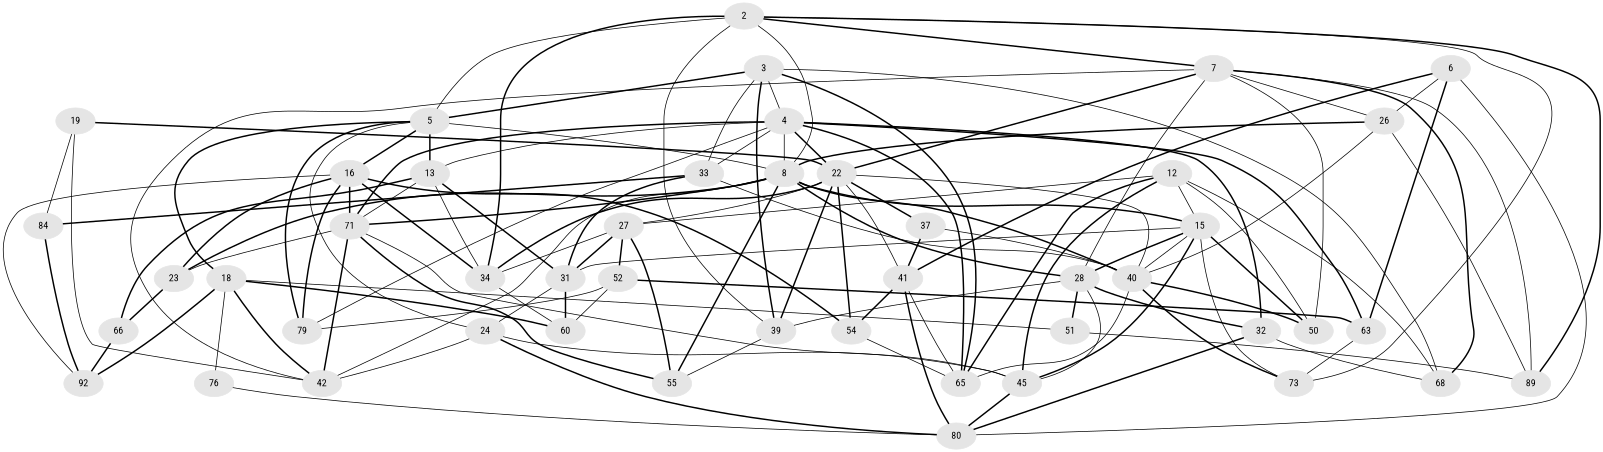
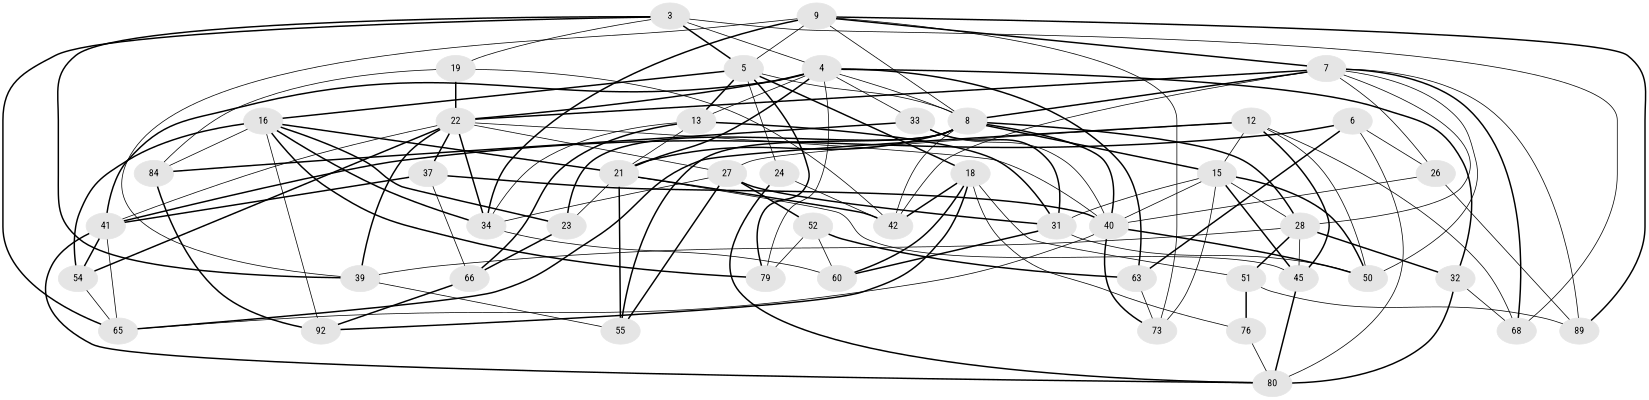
  graph {
    fontname="Roboto Condensed"
    node [color=gray90 fontname="Roboto Condensed" style=filled]
    edge [fontname="Roboto Condensed" style=bold]
    22 [super="+30+58+49"]
    34 [super="+35"]
    39 [super="+71+59"]
    41 [super="+72"]
    40 [super="+77+87+91"]
    27 [super="+48"]
    54
    37
    52 [super="+68"]
    63
    79
    60
    80 [super="+90"]
    76
-   2 [super="+11+25"]
+   2 [super="+11+25" label=9]
    5 [super="+10"]
    7 [super="+14"]
    8 [super="+53+9+17"]
    73
    89
    13 [super="+82+75"]
    16 [super="+62"]
    18 [super="+67"]
    24
    n25 [label=68]
    26
    28 [super="+70+93"]
    42 [super="+44"]
    50 [super="+86"]
-   21 [super="+29" label=71]
+   21 [super="+29"]
    15 [super="+20+46"]
    23
    55
    3 [super="+94"]
    4 [super="+43+57"]
    19
    65 [super="+78"]
    32
    33
    84
    31 [super="+81"]
    66
    45 [super="+85"]
    92
    51
    6
    12 [super="+95"]
    22 -- 34
    22 -- 39 [weight=2]
    22 -- 41 [style=solid]
    22 -- 40 [style=solid]
    22 -- 27 [style=solid]
    22 -- 54
    22 -- 37
    34 -- 60 [style=solid]
    39 -- 55 [style=solid]
    41 -- 54
    41 -- 80
    41 -- 65 [style=solid]
    40 -- 73
    40 -- 50
    40 -- 65 [style=solid]
    27 -- 34 [style=solid]
    27 -- 52
    27 -- 55
    27 -- 31
    54 -- 65 [style=solid]
    37 -- 41
-   37 -- 40 [style=solid]
+   37 -- 40
+   37 -- 66 [style=solid]
    52 -- 63
    52 -- 79 [style=solid]
    52 -- 60 [style=solid]
    63 -- 73 [style=solid]
    76 -- 80 [style=solid]
    2 -- 34
    2 -- 39 [style=solid weight=2]
    2 -- 5 [style=solid]
    2 -- 7
    2 -- 8 [style=solid]
    2 -- 73 [style=solid]
    2 -- 89
    5 -- 79
    5 -- 8 [style=solid]
    5 -- 13 [weight=3]
    5 -- 16
    5 -- 18
    5 -- 24 [style=solid]
    7 -- 22
-   26 -- 8 [weight=2]
+   7 -- 8 [weight=2]
    7 -- 89 [style=solid]
    7 -- n25
    7 -- 26 [style=solid]
    7 -- 28 [style=solid]
    7 -- 42 [style=solid]
    7 -- 50 [style=solid]
    8 -- 40
    8 -- 28
    8 -- 42 [style=solid]
    8 -- 21
    8 -- 15
    8 -- 23
    8 -- 55
    13 -- 34 [style=solid]
    13 -- 21 [style=solid]
    13 -- 31
    13 -- 66
    16 -- 34
    16 -- 54
    16 -- 79
    16 -- 21
    16 -- 23
+   16 -- 84 [style=solid]
    16 -- 92 [style=solid]
    18 -- 60
    18 -- 76 [style=solid]
    18 -- 42
    18 -- 92
    18 -- 51 [style=solid]
    24 -- 80
    24 -- 42 [style=solid]
-   24 -- 45 [style=solid]
    26 -- 40 [style=solid]
    26 -- 89 [style=solid]
    28 -- 39 [style=solid weight=2]
    28 -- 32
    28 -- 45 [style=solid]
    28 -- 51
    21 -- 42
    21 -- 23 [style=solid]
    21 -- 55
    21 -- 45 [style=solid]
    15 -- 40 [style=solid weight=2]
    15 -- 73 [style=solid]
-   15 -- 28
+   15 -- 28 [style=solid]
    15 -- 50
    15 -- 31 [style=solid weight=2]
    15 -- 45
    23 -- 66
    3 -- 39
    3 -- 5
    3 -- n25 [style=solid]
    3 -- 4 [style=solid]
-   3 -- 33 [style=solid]
+   3 -- 19 [style=solid]
    3 -- 65
    4 -- 22
    4 -- 63
    4 -- 79 [style=solid]
    4 -- 8 [style=solid]
    4 -- 13 [style=solid]
    4 -- 21
-   4 -- 65
+   4 -- 41
    4 -- 32
    4 -- 33 [style=solid]
    19 -- 22
    19 -- 42 [style=solid]
    19 -- 84 [style=solid]
    32 -- 80
    32 -- n25 [style=solid]
    33 -- 40 [style=solid]
    33 -- 84
    33 -- 31
    84 -- 92
    31 -- 60
-   31 -- 24 [style=solid]
+   31 -- 50 [style=solid]
    66 -- 92
    45 -- 80
+   51 -- 76
    51 -- 89 [style=solid]
    6 -- 41
    6 -- 63
    6 -- 80 [style=solid]
    6 -- 26 [style=solid]
    12 -- 27 [style=solid]
    12 -- n25 [style=solid]
    12 -- 50 [style=solid]
    12 -- 15 [style=solid]
    12 -- 65
    12 -- 45
  }
